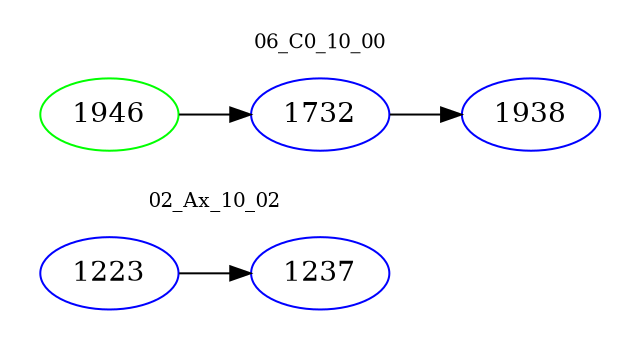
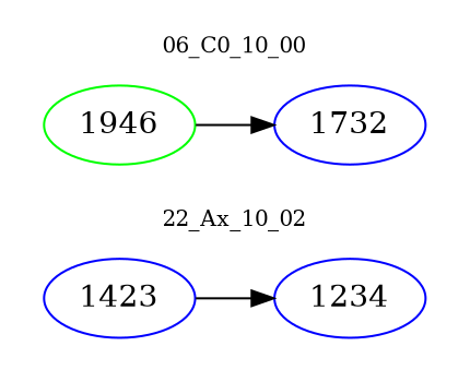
  digraph {
    rankdir=LR
    node [color=blue]
    edge [color=black]
-   n1 [label=1223]
-   n2 [label=1237]
+   n1 [label=1423]
+   n2 [label=1234]
    n3 [color=green label=1946]
    n4 [label=1732]
-   n5 [label=1938]
    subgraph cluster_1 {
      color=white
      fontsize=10
-     label="02_Ax_10_02"
+     label="22_Ax_10_02"
      n1
      n2
    }
    subgraph cluster_2 {
      color=white
      fontsize=10
      label="06_C0_10_00"
      n3
      n4
-     n5
    }
    n1 -> n2
    n3 -> n4
-   n4 -> n5
  }
